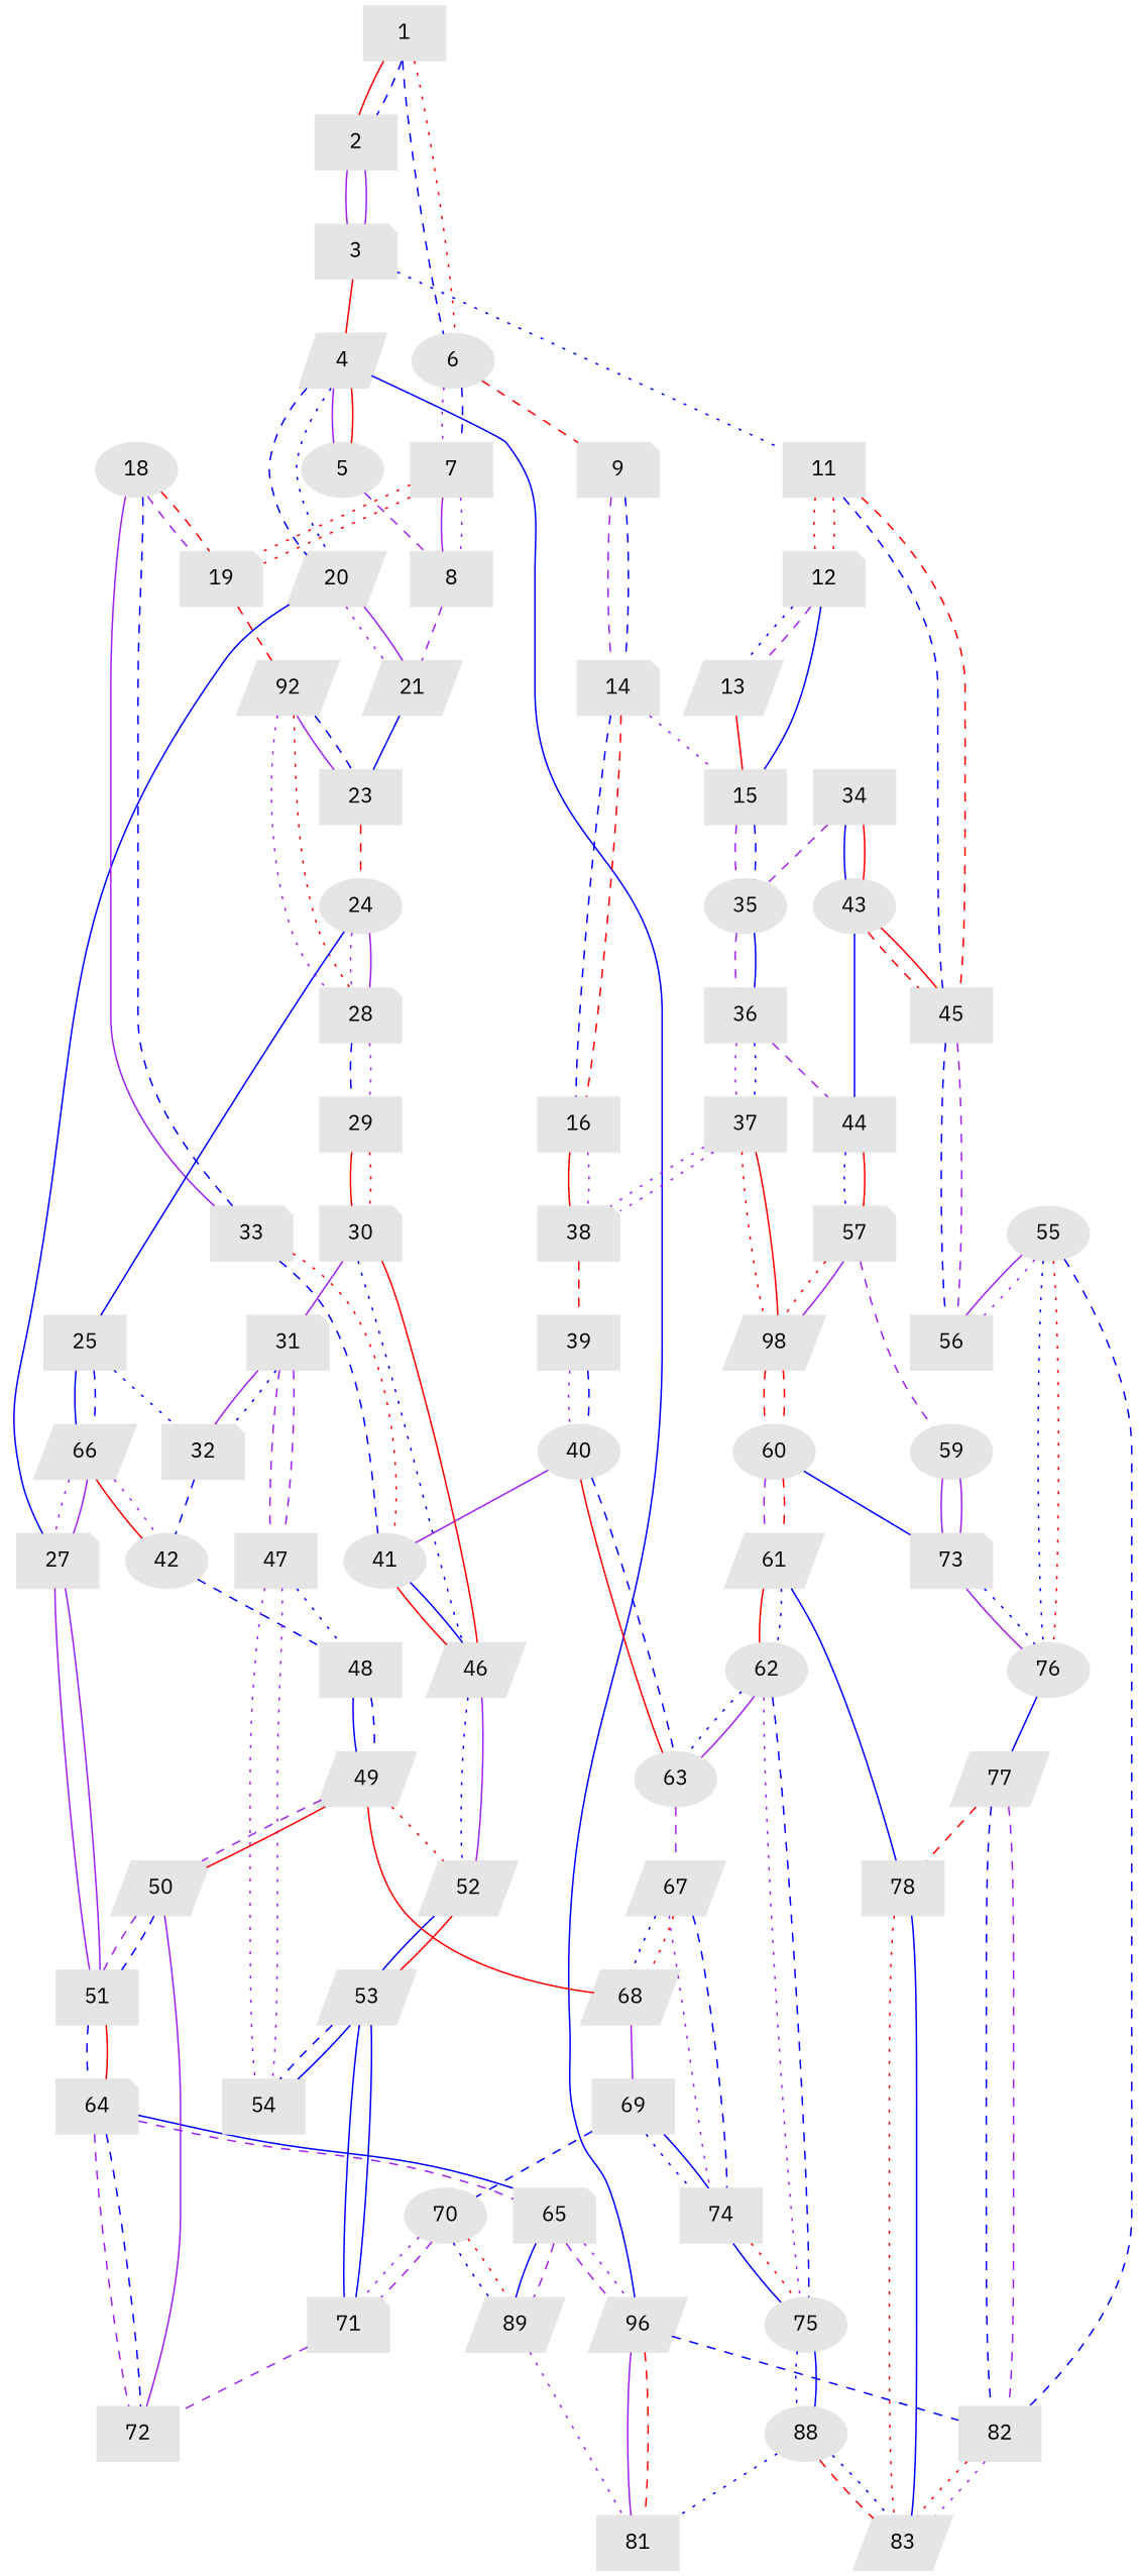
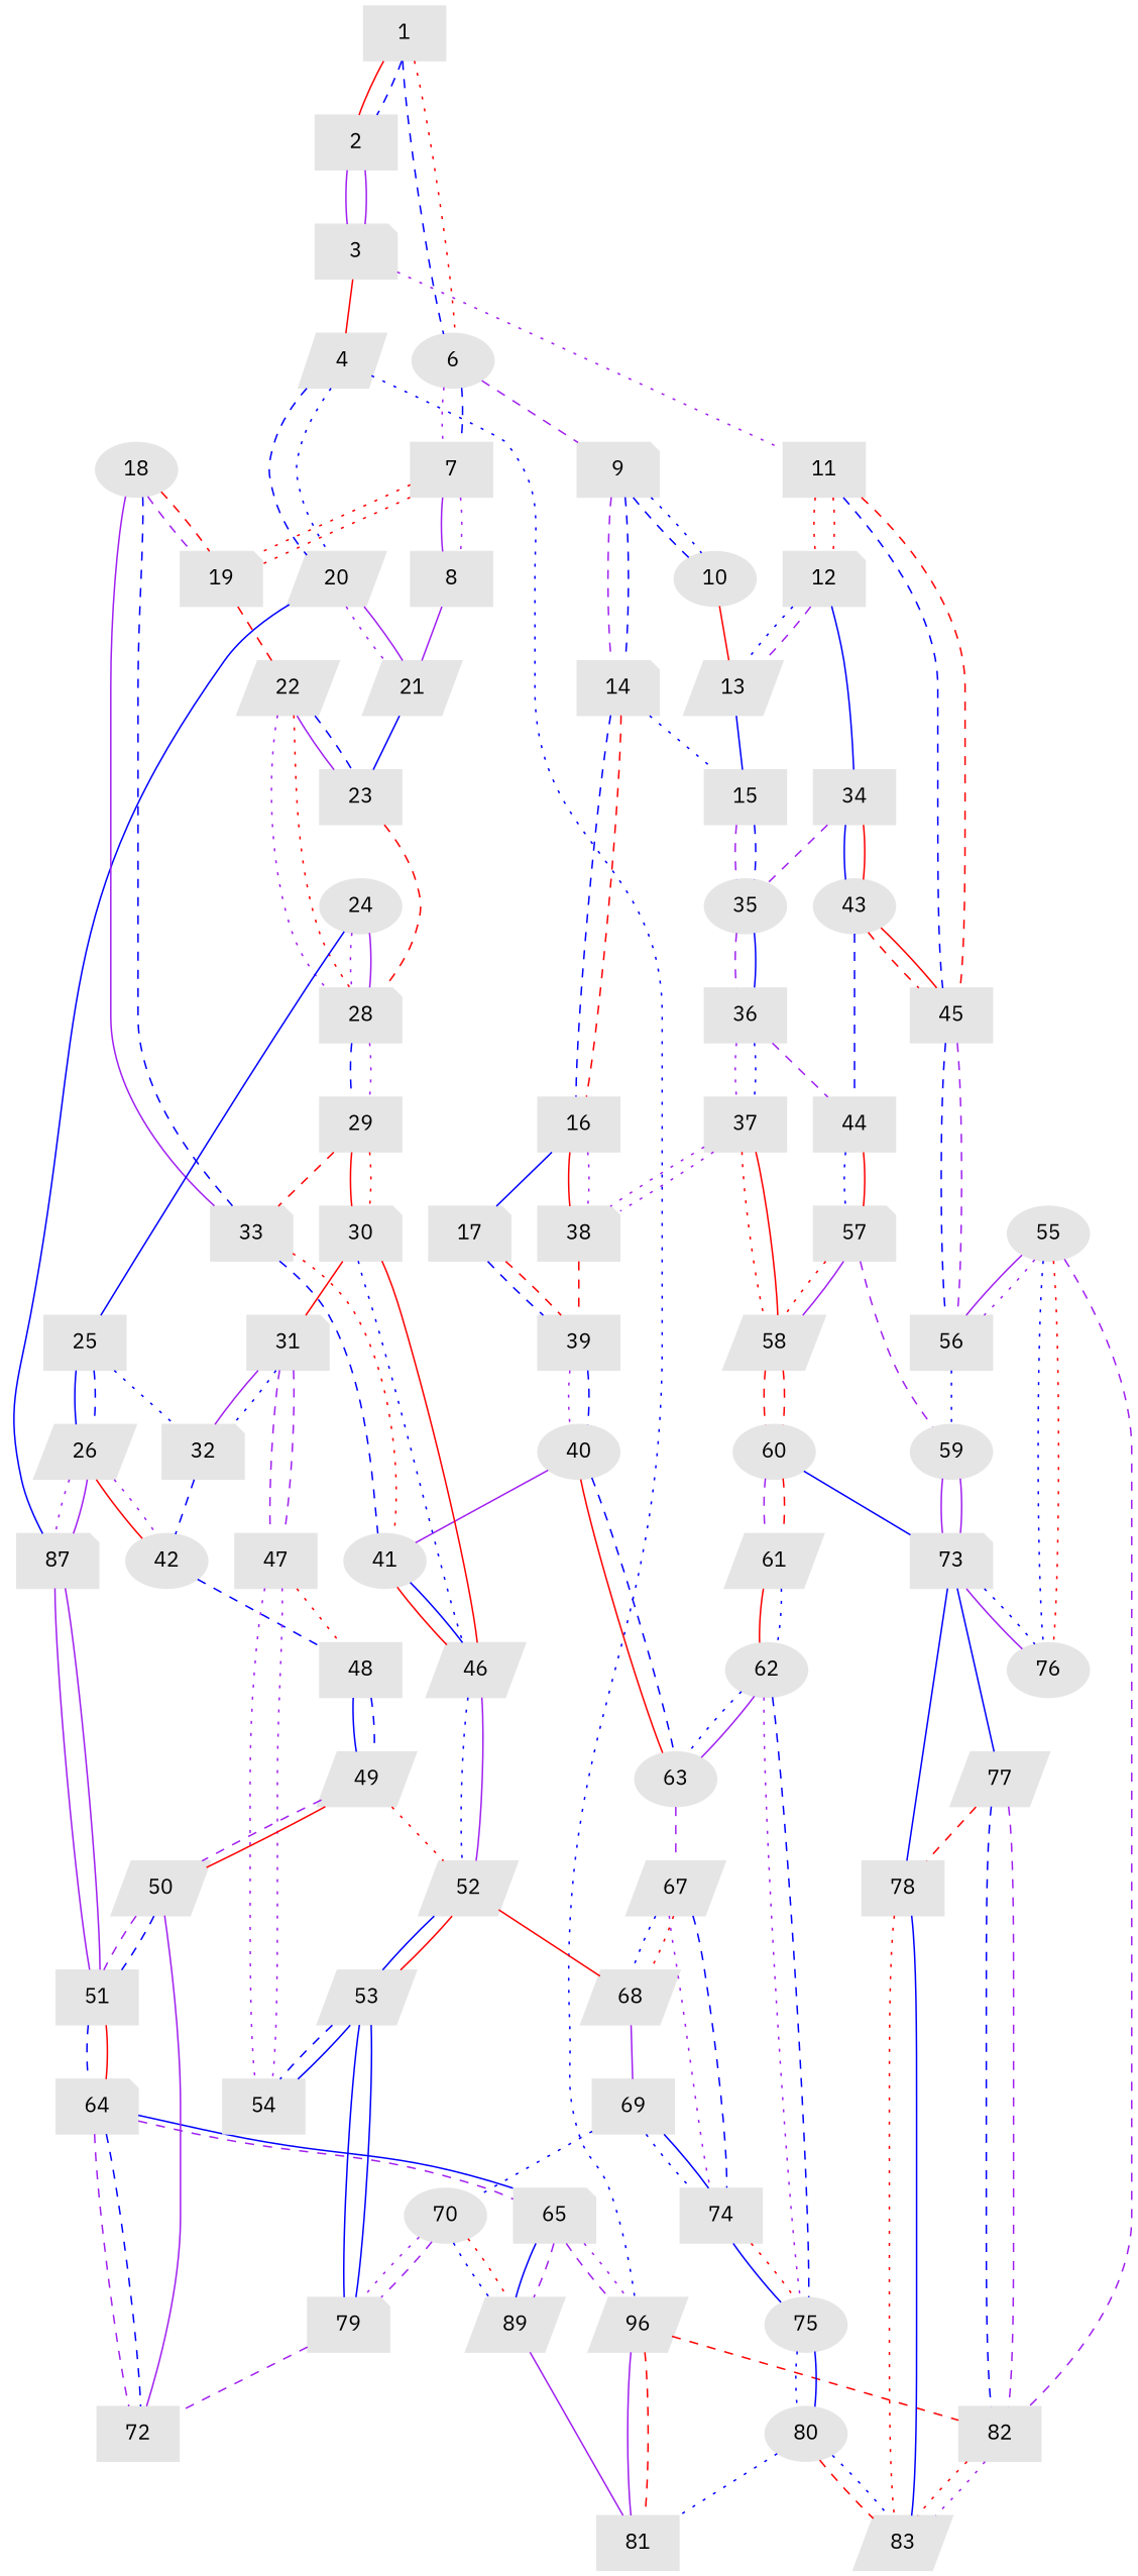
  graph {
    fontname="IBM Plex Sans"
    node [color=gray90 fontname="IBM Plex Sans" shape=box style=filled]
    edge [color=blue fontname="IBM Plex Sans" style=dashed]
    1
    2
    6 [shape=ellipse]
    3 [shape=note]
    7
    9 [shape=note]
    4 [shape=parallelogram]
    11
-   5 [shape=ellipse]
    20 [shape=parallelogram]
    n11 [label=96 shape=parallelogram]
    12 [shape=note]
    45
    55 [shape=ellipse]
    56
    76 [shape=ellipse]
    82
    8
    21 [shape=parallelogram]
-   27 [shape=note]
+   27 [shape=note label=87]
    81
    19 [shape=note]
+   10 [shape=ellipse]
    14 [shape=note]
-   22 [shape=parallelogram label=92]
+   22 [shape=parallelogram]
    23
    13 [shape=parallelogram]
    15
    16
    34
    35 [shape=ellipse]
    43 [shape=ellipse]
+   17 [shape=note]
    38 [shape=note]
    36
    39
    18 [shape=ellipse]
    33 [shape=note]
    40 [shape=ellipse]
    41 [shape=ellipse]
    28 [shape=note]
    51
    24 [shape=ellipse]
    29
    25
-   26 [shape=parallelogram label=66]
+   26 [shape=parallelogram]
    32 [shape=note]
    42 [shape=ellipse]
    48
    64 [shape=note]
    30 [shape=note]
    31 [shape=note]
    46 [shape=parallelogram]
    47
    52 [shape=parallelogram]
    54
    44
    37
-   58 [shape=parallelogram label=98]
+   58 [shape=parallelogram]
    57 [shape=note]
    60 [shape=ellipse]
    63 [shape=ellipse]
    67 [shape=parallelogram]
    49 [shape=parallelogram]
    59 [shape=ellipse]
    53 [shape=parallelogram]
    68 [shape=parallelogram]
    50 [shape=parallelogram]
    72
    65 [shape=note]
-   71 [shape=note]
+   71 [shape=note label=79]
    69
    77 [shape=parallelogram]
    83 [shape=parallelogram]
    73 [shape=note]
    61 [shape=parallelogram]
    62 [shape=ellipse]
    78
    75 [shape=ellipse]
-   80 [shape=ellipse label=88]
+   80 [shape=ellipse]
    74
    n82 [label=89 shape=parallelogram]
    70 [shape=ellipse]
    1 -- 2 [color=red style=solid]
    1 -- 2
    1 -- 6
    1 -- 6 [color=red style=dotted]
    2 -- 3 [color=purple style=solid]
    2 -- 3 [color=purple style=solid]
    6 -- 7 [color=purple style=dotted]
    6 -- 7
-   6 -- 9 [color=red]
+   6 -- 9 [color=purple]
    3 -- 4 [color=red style=solid]
-   3 -- 11 [style=dotted]
+   3 -- 11 [color=purple style=dotted]
    7 -- 8 [color=purple style=solid]
    7 -- 8 [color=purple style=dotted]
    7 -- 19 [color=red style=dotted]
    7 -- 19 [color=red style=dotted]
+   9 -- 10
+   9 -- 10 [style=dotted]
    9 -- 14 [color=purple]
    9 -- 14
-   4 -- 5 [color=purple style=solid]
-   4 -- 5 [color=red style=solid]
    4 -- 20
    4 -- 20 [style=dotted]
-   4 -- n11 [style=solid]
+   4 -- n11 [style=dotted]
    11 -- 12 [color=red style=dotted]
    11 -- 12 [color=red style=dotted]
    11 -- 45
    11 -- 45 [color=red]
-   5 -- 8 [color=purple]
    20 -- 21 [color=purple style=dotted]
    20 -- 21 [color=purple style=solid]
    20 -- 27 [style=solid]
-   n11 -- 82
+   n11 -- 82 [color=red]
    n11 -- 81 [color=purple style=solid]
    n11 -- 81 [color=red]
    12 -- 13 [style=dotted]
    12 -- 13 [color=purple]
-   12 -- 15 [style=solid]
+   12 -- 34 [style=solid]
    45 -- 56
    45 -- 56 [color=purple]
    55 -- 56 [color=purple style=solid]
    55 -- 56 [color=purple style=dotted]
    55 -- 76 [style=dotted]
    55 -- 76 [color=red style=dotted]
-   55 -- 82
-   76 -- 77 [style=solid]
+   55 -- 82 [color=purple]
+   56 -- 59 [style=dotted]
+   73 -- 77 [style=solid]
    82 -- 83 [color=red style=dotted]
    82 -- 83 [color=purple style=dotted]
-   8 -- 21 [color=purple]
+   8 -- 21 [color=purple style=solid]
    21 -- 23 [style=solid]
    27 -- 51 [color=purple style=solid]
    27 -- 51 [color=purple style=solid]
    19 -- 22 [color=red]
-   14 -- 15 [color=purple style=dotted]
+   10 -- 13 [color=red style=solid]
+   14 -- 15 [style=dotted]
    14 -- 16
    14 -- 16 [color=red]
    22 -- 23 [color=purple style=solid]
    22 -- 23
    22 -- 28 [color=purple style=dotted]
    22 -- 28 [color=red style=dotted]
-   23 -- 24 [color=red]
-   13 -- 15 [color=red style=solid]
+   23 -- 28 [color=red]
+   13 -- 15 [style=solid]
    15 -- 35 [color=purple]
    15 -- 35
+   16 -- 17 [style=solid]
    16 -- 38 [color=red style=solid]
    16 -- 38 [color=purple style=dotted]
    34 -- 35 [color=purple]
    34 -- 43 [style=solid]
    34 -- 43 [color=red style=solid]
    35 -- 36 [color=purple]
    35 -- 36 [style=solid]
    43 -- 45 [color=red]
    43 -- 45 [color=red style=solid]
-   43 -- 44 [style=solid]
+   43 -- 44
+   17 -- 39
+   17 -- 39 [color=red]
    38 -- 39 [color=red]
    36 -- 44 [color=purple]
    36 -- 37 [color=purple style=dotted]
    36 -- 37 [style=dotted]
    39 -- 40 [color=purple style=dotted]
    39 -- 40
    18 -- 19 [color=purple]
    18 -- 19 [color=red]
    18 -- 33 [color=purple style=solid]
    18 -- 33
    33 -- 41
    33 -- 41 [color=red style=dotted]
    40 -- 41 [color=purple style=solid]
    40 -- 63 [color=red style=solid]
    40 -- 63
    41 -- 46 [color=red style=solid]
    41 -- 46 [style=solid]
    28 -- 29
    28 -- 29 [color=purple style=dotted]
    51 -- 64
    51 -- 64 [color=red style=solid]
    24 -- 28 [color=purple style=dotted]
    24 -- 28 [color=purple style=solid]
    24 -- 25 [style=solid]
+   29 -- 33 [color=red]
    29 -- 30 [color=red style=solid]
    29 -- 30 [color=red style=dotted]
    25 -- 26 [style=solid]
    25 -- 26
    25 -- 32 [style=dotted]
    26 -- 27 [color=purple style=dotted]
    26 -- 27 [color=purple style=solid]
    26 -- 42 [color=red style=solid]
    26 -- 42 [color=purple style=dotted]
    32 -- 42
    42 -- 48
    48 -- 49 [style=solid]
    48 -- 49
    64 -- 72 [color=purple]
    64 -- 72
    64 -- 65 [color=purple]
    64 -- 65 [style=solid]
-   30 -- 31 [color=purple style=solid]
+   30 -- 31 [color=red style=solid]
    30 -- 46 [style=dotted]
    30 -- 46 [color=red style=solid]
    31 -- 32 [color=purple style=solid]
    31 -- 32 [style=dotted]
    31 -- 47 [color=purple]
    31 -- 47 [color=purple]
    46 -- 52 [style=dotted]
    46 -- 52 [color=purple style=solid]
-   47 -- 48 [style=dotted]
+   47 -- 48 [color=red style=dotted]
    47 -- 54 [color=purple style=dotted]
    47 -- 54 [color=purple style=dotted]
    52 -- 53 [style=solid]
    52 -- 53 [color=red style=solid]
-   49 -- 68 [color=red style=solid]
+   52 -- 68 [color=red style=solid]
    44 -- 57 [style=dotted]
    44 -- 57 [color=red style=solid]
    37 -- 38 [color=purple style=dotted]
    37 -- 38 [color=purple style=dotted]
    37 -- 58 [color=red style=dotted]
    37 -- 58 [color=red style=solid]
    58 -- 60 [color=red]
    58 -- 60 [color=red]
    57 -- 58 [color=red style=dotted]
    57 -- 58 [color=purple style=solid]
    57 -- 59 [color=purple]
    60 -- 73 [style=solid]
    60 -- 61 [color=purple]
    60 -- 61 [color=red]
    63 -- 67 [color=purple]
    67 -- 68 [style=dotted]
    67 -- 68 [color=red style=dotted]
    67 -- 74 [color=purple style=dotted]
    67 -- 74
    49 -- 52 [color=red style=dotted]
    49 -- 50 [color=purple]
    49 -- 50 [color=red style=solid]
    59 -- 73 [color=purple style=solid]
    59 -- 73 [color=purple style=solid]
    53 -- 54
    53 -- 54 [style=solid]
    53 -- 71 [style=solid]
    53 -- 71 [style=solid]
    68 -- 69 [color=purple style=solid]
    50 -- 51 [color=purple]
    50 -- 51
    50 -- 72 [color=purple style=solid]
    65 -- n11 [color=purple]
    65 -- n11 [color=purple style=dotted]
    65 -- n82 [style=solid]
    65 -- n82 [color=purple]
    71 -- 72 [color=purple]
    69 -- 74 [style=dotted]
    69 -- 74 [style=solid]
-   69 -- 70
+   69 -- 70 [style=dotted]
    77 -- 82
    77 -- 82 [color=purple]
    77 -- 78 [color=red]
    73 -- 76 [color=purple style=solid]
    73 -- 76 [style=dotted]
    61 -- 62 [color=red style=solid]
    61 -- 62 [style=dotted]
-   61 -- 78 [style=solid]
+   73 -- 78 [style=solid]
    62 -- 63 [style=dotted]
    62 -- 63 [color=purple style=solid]
    62 -- 75 [color=purple style=dotted]
    62 -- 75
    78 -- 83 [color=red style=dotted]
    78 -- 83 [style=solid]
    75 -- 80 [style=dotted]
    75 -- 80 [style=solid]
    80 -- 81 [style=dotted]
    80 -- 83 [color=red]
    80 -- 83 [style=dotted]
    74 -- 75 [style=solid]
    74 -- 75 [color=red style=dotted]
-   n82 -- 81 [color=purple style=dotted]
+   n82 -- 81 [color=purple style=solid]
    70 -- 71 [color=purple style=dotted]
    70 -- 71 [color=purple]
    70 -- n82 [style=dotted]
    70 -- n82 [color=red style=dotted]
  }
